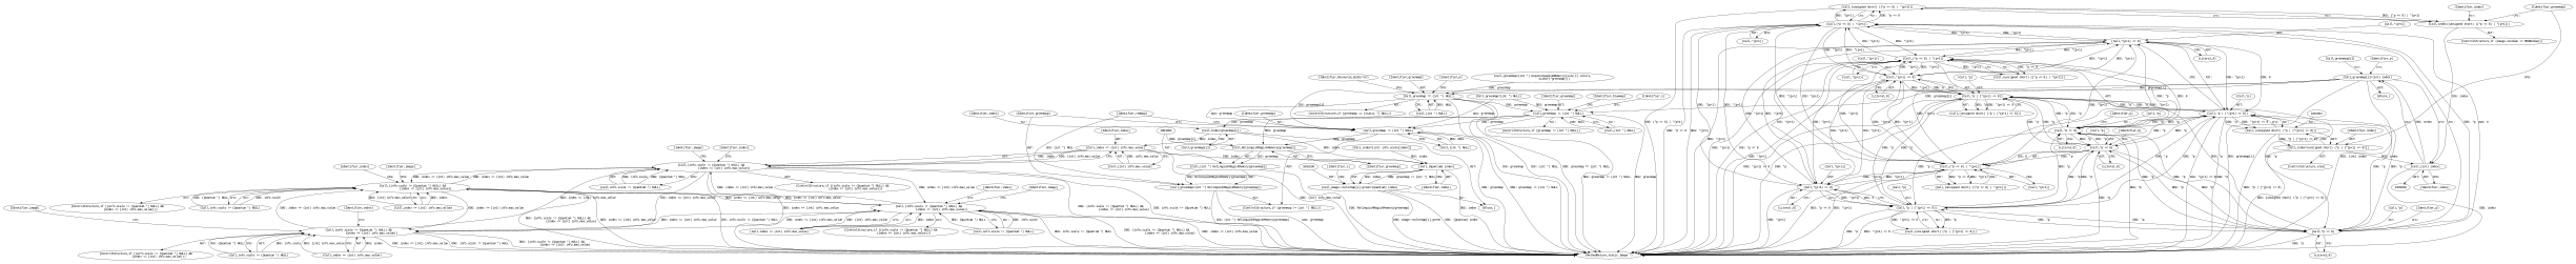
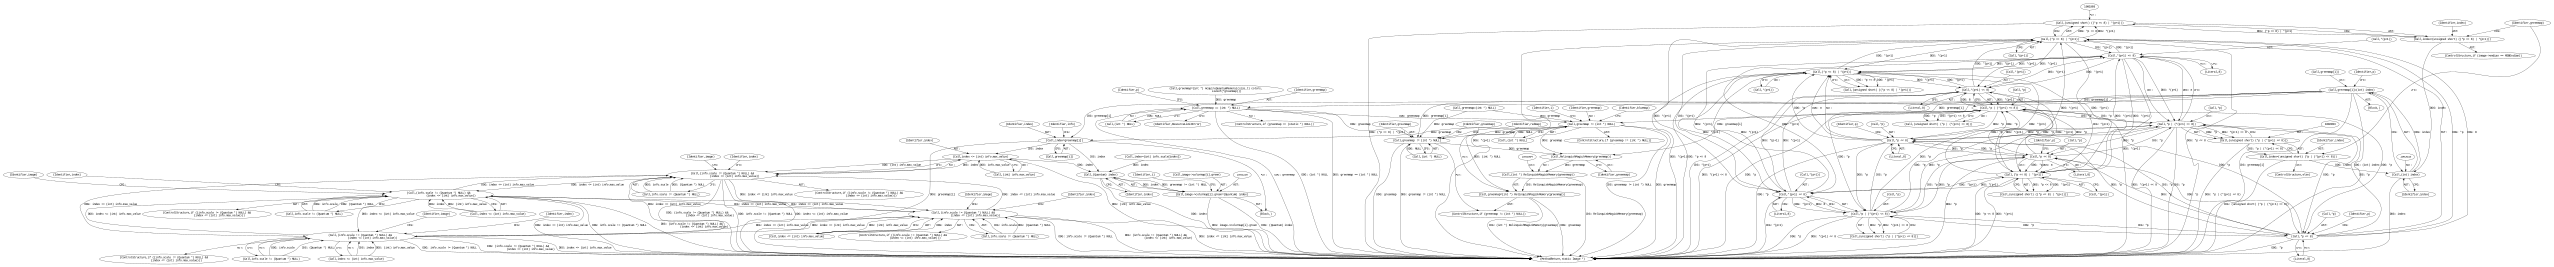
  digraph {
    fontname="Liberation Mono"
    node [fontname="Liberation Mono"]
    edge [fontname="Liberation Mono"]
    n1 [label="(Call,greenmap[i]=(int) index)"]
    n2 [label="(Call,(int) index)"]
    n3 [label="(Call,greenmap == (int *) NULL)"]
    n4 [label="(Call,greenmap != (int *) NULL)"]
    n5 [label="(Call,index=greenmap[i])"]
    n6 [label="(Call,greenmap != (int *) NULL)"]
    n7 [label="(Call,RelinquishMagickMemory(greenmap))"]
    n8 [label="(Block,)"]
    n9 [label="(MethodReturn,static Image *)"]
    n10 [label="(Identifier,index)"]
    n11 [label="(ControlStructure,if (greenmap == (static *) NULL))"]
    n12 [label="(Call,(int *) NULL)"]
    n13 [label="(ControlStructure,if (greenmap != (int *) NULL))"]
    n14 [label="(Call,(int *) NULL)"]
    n15 [label="(Call,index <= (int) info.max_value)"]
    n16 [label="(Call,(Quantum) index)"]
    n17 [label="(Call,greenmap[i])"]
    n18 [label="(Block,)"]
    n19 [label="(ControlStructure,if (greenmap != (int *) NULL))"]
    n20 [label="(Call,(int *) NULL)"]
    n21 [label="(Call,(int *) RelinquishMagickMemory(greenmap))"]
    n22 [label="(Identifier,greenmap)"]
    n23 [label="(Call,index=(unsigned short) ((*p << 8) | *(p+1)))"]
    n24 [label="(Call,(unsigned short) ((*p << 8) | *(p+1)))"]
    n25 [label="(ControlStructure,if (image->endian == MSBEndian))"]
    n26 [label="(Call,(*p << 8) | *(p+1))"]
    n27 [label="(Call,*(p+1) << 8)"]
    n28 [label="(Call,(*p << 8) | *(p+1))"]
    n29 [label="(Call,*(p+1) << 8)"]
    n30 [label="(Call,(*p << 8) | *(p+1))"]
    n31 [label="(Call,*(p+1) << 8)"]
    n32 [label="(Call,*(p+1))"]
    n33 [label="(Call,*p | (*(p+1) << 8))"]
    n34 [label="(Literal,8)"]
    n35 [label="(Call,(unsigned short) ((*p << 8) | *(p+1)))"]
    n36 [label="(Call,*(p+1))"]
    n37 [label="(Call,*p | (*(p+1) << 8))"]
    n38 [label="(Literal,8)"]
    n39 [label="(Call,*(p+1))"]
    n40 [label="(Call,(unsigned short) ((*p << 8) | *(p+1)))"]
    n41 [label="(Call,*p | (*(p+1) << 8))"]
    n42 [label="(Literal,8)"]
    n43 [label="(Call,*p << 8)"]
    n44 [label="(Call,*p << 8)"]
    n45 [label="(Call,*p << 8)"]
    n46 [label="(Literal,8)"]
    n47 [label="(Call,(unsigned short) (*p | (*(p+1) << 8)))"]
    n48 [label="(Call,(unsigned short) (*p | (*(p+1) << 8)))"]
    n49 [label="(Literal,8)"]
    n50 [label="(Literal,8)"]
    n51 [label="(Call,(unsigned short) (*p | (*(p+1) << 8)))"]
    n52 [label="(Call,index=(unsigned short) (*p | (*(p+1) << 8)))"]
    n53 [label="(ControlStructure,else)"]
    n54 [label="(Call,(info.scale != (Quantum *) NULL) &&\n                (index <= (int) info.max_value))"]
    n55 [label="(Call,(int) info.max_value)"]
    n56 [label="(Call,image->colormap[i].green=(Quantum) index)"]
    n57 [label="(Identifier,index)"]
    n58 [label="(Call,(info.scale != (Quantum *) NULL) &&\n                (index <= (int) info.max_value))"]
    n59 [label="(Call,(info.scale != (Quantum *) NULL) &&\n                (index <= (int) info.max_value))"]
    n60 [label="(Call,(info.scale != (Quantum *) NULL) &&\n                (index <= (int) info.max_value))"]
    n61 [label="(ControlStructure,if ((info.scale != (Quantum *) NULL) &&\n                (index <= (int) info.max_value)))"]
    n62 [label="(Call,info.scale != (Quantum *) NULL)"]
    n63 [label="(Call,info.scale != (Quantum *) NULL)"]
    n64 [label="(Call,index <= (int) info.max_value)"]
    n65 [label="(ControlStructure,if ((info.scale != (Quantum *) NULL) &&\n                (index <= (int) info.max_value)))"]
    n66 [label="(Call,info.scale != (Quantum *) NULL)"]
    n67 [label="(ControlStructure,if ((info.scale != (Quantum *) NULL) &&\n                (index <= (int) info.max_value)))"]
    n68 [label="(Call,index <= (int) info.max_value)"]
    n69 [label="(ControlStructure,if ((info.scale != (Quantum *) NULL) &&\n                (index <= (int) info.max_value)))"]
    n70 [label="(Call,info.scale != (Quantum *) NULL)"]
    n71 [label="(Call,index <= (int) info.max_value)"]
    n72 [label="(Call,greenmap=(int *) RelinquishMagickMemory(greenmap))"]
    n73 [label="(Call,*(p+1))"]
    n74 [label="(Call,*p)"]
    n75 [label="(Call,greenmap=(int *) NULL)"]
    n76 [label="(Identifier,greenmap)"]
    n77 [label="(Identifier,index)"]
    n78 [label="(Identifier,p)"]
    n79 [label="(Call,greenmap[i])"]
    n80 [label="(Identifier,greenmap)"]
    n81 [label="(Identifier,image)"]
+   n82 [label="(Identifier,info)"]
    n83 [label="(Call,greenmap=(int *) AcquireQuantumMemory((size_t) colors,\n              sizeof(*greenmap)))"]
    n84 [label="(Identifier,index)"]
    n85 [label="(Identifier,image)"]
    n86 [label="(Identifier,index)"]
    n87 [label="(Identifier,image)"]
    n88 [label="(Call,index=(int) info.scale[index])"]
    n89 [label="(Identifier,ResourceLimitError)"]
    n90 [label="(Identifier,index)"]
    n91 [label="(Call,*p)"]
    n92 [label="(Identifier,greenmap)"]
    n93 [label="(Call,*p)"]
    n94 [label="(Identifier,index)"]
    n95 [label="(Identifier,p)"]
    n96 [label="(Call,*p)"]
    n97 [label="(Identifier,i)"]
    n98 [label="(Call,*(p+1))"]
    n99 [label="(Identifier,greenmap)"]
    n100 [label="(Identifier,p)"]
    n101 [label="(Call,*p)"]
    n102 [label="(Identifier,bluemap)"]
    n103 [label="(Identifier,redmap)"]
    n104 [label="(Identifier,greenmap)"]
    n105 [label="(Call,*p)"]
    n106 [label="(Identifier,index)"]
    n107 [label="(Identifier,p)"]
    n108 [label="(Identifier,i)"]
    n109 [label="(Identifier,index)"]
    n110 [label="(Identifier,image)"]
    n111 [label="(Identifier,p)"]
+   n112 [label="(Call,image->colormap[i].green)"]
    n113 [label="(Identifier,index)"]
    n114 [label="(Call,*(p+1))"]
    1002018
+   1001989
    1002003
    1003230
    1003994
    n1 -> n2 [label="CFG: "]
    n1 -> n3 [label="DDG: greenmap[i]"]
    n1 -> n4 [label="DDG: greenmap[i]"]
+   n1 -> n5 [label="DDG: greenmap[i]"]
    n1 -> n6 [label="DDG: greenmap[i]"]
-   1003994 -> n7 [label="DDG: greenmap[i]"]
+   n1 -> n7 [label="DDG: greenmap[i]"]
    n1 -> n8 [label="AST: "]
    n1 -> n9 [label="DDG: greenmap[i]"]
    n1 -> n9 [label="DDG: (int) index"]
    n2 -> n1 [label="AST: "]
    n2 -> n1 [label="DDG: index"]
    n2 -> n9 [label="DDG: index"]
    n2 -> n10 [label="CFG: "]
    n3 -> n4 [label="DDG: greenmap"]
    n3 -> n6 [label="DDG: greenmap"]
    n3 -> n9 [label="DDG: greenmap"]
    n3 -> n9 [label="DDG: (int *) NULL"]
    n3 -> n9 [label="DDG: greenmap == (int *) NULL"]
    n3 -> n11 [label="AST: "]
    n3 -> n12 [label="CFG: "]
    n4 -> n5 [label="DDG: greenmap"]
    n4 -> n6 [label="DDG: greenmap"]
    n4 -> n7 [label="DDG: greenmap"]
    n4 -> n9 [label="DDG: greenmap != (int *) NULL"]
    n4 -> n9 [label="DDG: greenmap"]
    n4 -> n13 [label="AST: "]
    n4 -> n14 [label="CFG: "]
+   n5 -> n9 [label="DDG: greenmap[i]"]
    n5 -> n15 [label="DDG: index"]
    n5 -> n16 [label="DDG: index"]
    n5 -> n17 [label="CFG: "]
    n5 -> n18 [label="AST: "]
    n6 -> n7 [label="DDG: greenmap"]
    n6 -> n9 [label="DDG: greenmap"]
    n6 -> n9 [label="DDG: greenmap != (int *) NULL"]
    n6 -> n19 [label="AST: "]
    n6 -> n20 [label="CFG: "]
    n7 -> n21 [label="AST: "]
    n7 -> n21 [label="DDG: greenmap"]
    n7 -> n22 [label="CFG: "]
    n10 -> n2 [label="AST: "]
    n12 -> n3 [label="AST: "]
    n12 -> n3 [label="DDG: NULL"]
    n14 -> n4 [label="AST: "]
    n14 -> n4 [label="DDG: NULL"]
    n15 -> n9 [label="DDG: (int) info.max_value"]
    n15 -> n16 [label="DDG: index"]
    n15 -> n54 [label="AST: "]
    n15 -> n54 [label="DDG: index"]
    n15 -> n54 [label="DDG: (int) info.max_value"]
    n15 -> n55 [label="CFG: "]
    n16 -> n9 [label="DDG: index"]
    n16 -> n56 [label="AST: "]
    n16 -> n56 [label="DDG: index"]
    n16 -> n57 [label="CFG: "]
    n17 -> n5 [label="AST: "]
    n20 -> n6 [label="AST: "]
    n20 -> n6 [label="DDG: NULL"]
    n21 -> n9 [label="DDG: RelinquishMagickMemory(greenmap)"]
    n21 -> n72 [label="AST: "]
    n21 -> n72 [label="DDG: RelinquishMagickMemory(greenmap)"]
    n22 -> n7 [label="AST: "]
    n23 -> n2 [label="DDG: index"]
    n23 -> n24 [label="CFG: "]
    n23 -> n25 [label="AST: "]
    n24 -> n9 [label="DDG: (*p << 8) | *(p+1)"]
    n24 -> n23 [label="AST: "]
    n24 -> n23 [label="DDG: (*p << 8) | *(p+1)"]
    n24 -> n26 [label="CFG: "]
    n26 -> n9 [label="DDG: *p << 8"]
    n26 -> n9 [label="DDG: *(p+1)"]
    n26 -> n24 [label="AST: "]
    n26 -> n24 [label="DDG: *p << 8"]
    n26 -> n24 [label="DDG: *(p+1)"]
    n26 -> n27 [label="DDG: *(p+1)"]
    n26 -> n28 [label="DDG: *(p+1)"]
    n26 -> n29 [label="DDG: *(p+1)"]
    n26 -> n30 [label="DDG: *(p+1)"]
    n26 -> n31 [label="DDG: *(p+1)"]
    n26 -> n32 [label="CFG: "]
    n27 -> n9 [label="DDG: *(p+1)"]
    n27 -> n26 [label="DDG: *(p+1)"]
    n27 -> n28 [label="DDG: *(p+1)"]
    n27 -> n29 [label="DDG: *(p+1)"]
    n27 -> n30 [label="DDG: *(p+1)"]
    n27 -> n31 [label="DDG: *(p+1)"]
    n27 -> n33 [label="AST: "]
    n27 -> n33 [label="DDG: *(p+1)"]
    n27 -> n33 [label="DDG: 8"]
    n27 -> n34 [label="CFG: "]
    n28 -> n9 [label="DDG: *(p+1)"]
    n28 -> n9 [label="DDG: *p << 8"]
    n28 -> n26 [label="DDG: *(p+1)"]
    n28 -> n27 [label="DDG: *(p+1)"]
    n28 -> n29 [label="DDG: *(p+1)"]
    n28 -> n30 [label="DDG: *(p+1)"]
    n28 -> n31 [label="DDG: *(p+1)"]
    n28 -> n35 [label="AST: "]
    n28 -> n35 [label="DDG: *p << 8"]
    n28 -> n35 [label="DDG: *(p+1)"]
    n28 -> n36 [label="CFG: "]
    n29 -> n9 [label="DDG: *(p+1)"]
    n29 -> n26 [label="DDG: *(p+1)"]
    n29 -> n27 [label="DDG: *(p+1)"]
    n29 -> n28 [label="DDG: *(p+1)"]
    n29 -> n30 [label="DDG: *(p+1)"]
    n29 -> n31 [label="DDG: *(p+1)"]
    n29 -> n37 [label="AST: "]
    n29 -> n37 [label="DDG: *(p+1)"]
    n29 -> n37 [label="DDG: 8"]
    n29 -> n38 [label="CFG: "]
    n30 -> n9 [label="DDG: *p << 8"]
    n30 -> n9 [label="DDG: *(p+1)"]
    n30 -> n26 [label="DDG: *(p+1)"]
    n30 -> n27 [label="DDG: *(p+1)"]
    n30 -> n28 [label="DDG: *(p+1)"]
    n30 -> n29 [label="DDG: *(p+1)"]
    n30 -> n31 [label="DDG: *(p+1)"]
    n30 -> n39 [label="CFG: "]
    n30 -> n40 [label="AST: "]
    n30 -> n40 [label="DDG: *p << 8"]
    n30 -> n40 [label="DDG: *(p+1)"]
    n31 -> n9 [label="DDG: *(p+1)"]
    n31 -> n26 [label="DDG: *(p+1)"]
    n31 -> n27 [label="DDG: *(p+1)"]
    n31 -> n28 [label="DDG: *(p+1)"]
    n31 -> n29 [label="DDG: *(p+1)"]
    n31 -> n30 [label="DDG: *(p+1)"]
    n31 -> n41 [label="AST: "]
    n31 -> n41 [label="DDG: *(p+1)"]
    n31 -> n41 [label="DDG: 8"]
    n31 -> n42 [label="CFG: "]
    n32 -> n26 [label="AST: "]
    n33 -> n9 [label="DDG: *(p+1) << 8"]
    n33 -> n9 [label="DDG: *p"]
    n33 -> n27 [label="CFG: "]
    n33 -> n37 [label="DDG: *p"]
    n33 -> n41 [label="DDG: *p"]
    n33 -> n43 [label="DDG: *p"]
    n33 -> n44 [label="DDG: *p"]
    n33 -> n45 [label="DDG: *p"]
    n33 -> n51 [label="AST: "]
    n33 -> n51 [label="DDG: *p"]
    n33 -> n51 [label="DDG: *(p+1) << 8"]
    n34 -> n27 [label="AST: "]
    n35 -> n28 [label="CFG: "]
    n36 -> n28 [label="AST: "]
    n37 -> n9 [label="DDG: *(p+1) << 8"]
    n37 -> n9 [label="DDG: *p"]
    n37 -> n29 [label="CFG: "]
    n37 -> n33 [label="DDG: *p"]
    n37 -> n41 [label="DDG: *p"]
    n37 -> n43 [label="DDG: *p"]
    n37 -> n44 [label="DDG: *p"]
    n37 -> n45 [label="DDG: *p"]
    n37 -> n48 [label="AST: "]
    n37 -> n48 [label="DDG: *p"]
    n37 -> n48 [label="DDG: *(p+1) << 8"]
    n38 -> n29 [label="AST: "]
    n39 -> n30 [label="AST: "]
    n40 -> n30 [label="CFG: "]
    n41 -> n9 [label="DDG: *p"]
    n41 -> n9 [label="DDG: *(p+1) << 8"]
    n41 -> n31 [label="CFG: "]
    n41 -> n33 [label="DDG: *p"]
    n41 -> n37 [label="DDG: *p"]
    n41 -> n43 [label="DDG: *p"]
    n41 -> n44 [label="DDG: *p"]
    n41 -> n45 [label="DDG: *p"]
    n41 -> n47 [label="AST: "]
    n41 -> n47 [label="DDG: *p"]
    n41 -> n47 [label="DDG: *(p+1) << 8"]
    n42 -> n31 [label="AST: "]
    n43 -> n9 [label="DDG: *p"]
    n43 -> n26 [label="AST: "]
    n43 -> n26 [label="DDG: *p"]
    n43 -> n26 [label="DDG: 8"]
    n43 -> n33 [label="DDG: *p"]
    n43 -> n37 [label="DDG: *p"]
    n43 -> n41 [label="DDG: *p"]
    n43 -> n44 [label="DDG: *p"]
    n43 -> n45 [label="DDG: *p"]
    n43 -> n46 [label="CFG: "]
    n44 -> n9 [label="DDG: *p"]
    n44 -> n30 [label="AST: "]
    n44 -> n30 [label="DDG: *p"]
    n44 -> n30 [label="DDG: 8"]
    n44 -> n33 [label="DDG: *p"]
    n44 -> n37 [label="DDG: *p"]
    n44 -> n41 [label="DDG: *p"]
    n44 -> n43 [label="DDG: *p"]
    n44 -> n45 [label="DDG: *p"]
    n44 -> n49 [label="CFG: "]
    n45 -> n9 [label="DDG: *p"]
    n45 -> n28 [label="AST: "]
    n45 -> n28 [label="DDG: *p"]
    n45 -> n28 [label="DDG: 8"]
    n45 -> n33 [label="DDG: *p"]
    n45 -> n37 [label="DDG: *p"]
    n45 -> n41 [label="DDG: *p"]
    n45 -> n43 [label="DDG: *p"]
    n45 -> n44 [label="DDG: *p"]
    n45 -> n50 [label="CFG: "]
    n46 -> n43 [label="AST: "]
    n47 -> n41 [label="CFG: "]
    n48 -> n37 [label="CFG: "]
    n49 -> n44 [label="AST: "]
    n50 -> n45 [label="AST: "]
    n51 -> n9 [label="DDG: *p | (*(p+1) << 8)"]
    n51 -> n33 [label="CFG: "]
    n51 -> n52 [label="AST: "]
    n51 -> n52 [label="DDG: *p | (*(p+1) << 8)"]
    n52 -> n2 [label="DDG: index"]
    n52 -> n9 [label="DDG: (unsigned short) (*p | (*(p+1) << 8))"]
    n52 -> n51 [label="CFG: "]
    n52 -> n53 [label="AST: "]
    n54 -> n9 [label="DDG: (info.scale != (Quantum *) NULL) &&\n                (index <= (int) info.max_value)"]
    n54 -> n9 [label="DDG: info.scale != (Quantum *) NULL"]
    n54 -> n9 [label="DDG: index <= (int) info.max_value"]
    n54 -> n15 [label="CFG: "]
    n54 -> n58 [label="DDG: index <= (int) info.max_value"]
    n54 -> n59 [label="DDG: index <= (int) info.max_value"]
    n54 -> n60 [label="DDG: index <= (int) info.max_value"]
    n54 -> n61 [label="AST: "]
    n54 -> n62 [label="CFG: "]
    n55 -> n15 [label="AST: "]
    n55 -> n15 [label="DDG: info.max_value"]
    n56 -> n9 [label="DDG: image->colormap[i].green"]
    n56 -> n9 [label="DDG: (Quantum) index"]
    n56 -> n16 [label="DDG: greenmap != (int *) NULL"]
    n56 -> n18 [label="AST: "]
    n57 -> n16 [label="AST: "]
    n58 -> n9 [label="DDG: index <= (int) info.max_value"]
    n58 -> n9 [label="DDG: info.scale != (Quantum *) NULL"]
    n58 -> n9 [label="DDG: (info.scale != (Quantum *) NULL) &&\n                (index <= (int) info.max_value)"]
    n58 -> n54 [label="DDG: index <= (int) info.max_value"]
    n58 -> n59 [label="DDG: index <= (int) info.max_value"]
    n58 -> n60 [label="DDG: index <= (int) info.max_value"]
    n58 -> n63 [label="CFG: "]
    n58 -> n64 [label="CFG: "]
    n58 -> n65 [label="AST: "]
    n59 -> n9 [label="DDG: info.scale != (Quantum *) NULL"]
    n59 -> n9 [label="DDG: (info.scale != (Quantum *) NULL) &&\n                (index <= (int) info.max_value)"]
    n59 -> n9 [label="DDG: index <= (int) info.max_value"]
    n59 -> n54 [label="DDG: index <= (int) info.max_value"]
    n59 -> n58 [label="DDG: index <= (int) info.max_value"]
    n59 -> n60 [label="DDG: index <= (int) info.max_value"]
    n59 -> n66 [label="CFG: "]
    n59 -> n67 [label="AST: "]
    n59 -> n68 [label="CFG: "]
    n60 -> n9 [label="DDG: (info.scale != (Quantum *) NULL) &&\n                (index <= (int) info.max_value)"]
    n60 -> n9 [label="DDG: index <= (int) info.max_value"]
    n60 -> n9 [label="DDG: info.scale != (Quantum *) NULL"]
    n60 -> n54 [label="DDG: index <= (int) info.max_value"]
    n60 -> n58 [label="DDG: index <= (int) info.max_value"]
    n60 -> n59 [label="DDG: index <= (int) info.max_value"]
    n60 -> n69 [label="AST: "]
    n60 -> n70 [label="CFG: "]
    n60 -> n71 [label="CFG: "]
    n62 -> n54 [label="AST: "]
    n62 -> n54 [label="DDG: info.scale"]
    n62 -> n54 [label="DDG: (Quantum *) NULL"]
    n63 -> n58 [label="AST: "]
    n63 -> n58 [label="DDG: info.scale"]
    n63 -> n58 [label="DDG: (Quantum *) NULL"]
    n64 -> n58 [label="AST: "]
    n64 -> n58 [label="DDG: index"]
    n64 -> n58 [label="DDG: (int) info.max_value"]
    n66 -> n59 [label="AST: "]
    n66 -> n59 [label="DDG: info.scale"]
    n66 -> n59 [label="DDG: (Quantum *) NULL"]
    n68 -> n59 [label="AST: "]
    n68 -> n59 [label="DDG: index"]
    n68 -> n59 [label="DDG: (int) info.max_value"]
    n70 -> n60 [label="AST: "]
    n70 -> n60 [label="DDG: info.scale"]
    n70 -> n60 [label="DDG: (Quantum *) NULL"]
    n71 -> n60 [label="AST: "]
    n71 -> n60 [label="DDG: index"]
    n71 -> n60 [label="DDG: (int) info.max_value"]
    n72 -> n9 [label="DDG: (int *) RelinquishMagickMemory(greenmap)"]
    n72 -> n9 [label="DDG: greenmap"]
    n72 -> n19 [label="AST: "]
    n73 -> n31 [label="AST: "]
    n74 -> n43 [label="AST: "]
    n75 -> n4 [label="DDG: greenmap"]
    n75 -> n6 [label="DDG: greenmap"]
    n76 -> n4 [label="AST: "]
    n77 -> n15 [label="AST: "]
    n78 -> n44 [label="CFG: "]
    n79 -> n1 [label="AST: "]
    n80 -> n23 [label="CFG: "]
    n80 -> n52 [label="CFG: "]
    n81 -> n60 [label="CFG: "]
+   n82 -> n5 [label="CFG: "]
    n83 -> n3 [label="DDG: greenmap"]
    n84 -> n52 [label="AST: "]
    n85 -> n54 [label="CFG: "]
    n86 -> n59 [label="CFG: "]
    n87 -> n58 [label="CFG: "]
    n88 -> n16 [label="DDG: index"]
-   n89 -> n3 [label="CFG: "]
+   n3 -> n89 [label="CFG: "]
    n90 -> n23 [label="AST: "]
    n91 -> n44 [label="AST: "]
    n92 -> n6 [label="CFG: "]
    n92 -> n72 [label="AST: "]
    n93 -> n33 [label="AST: "]
    n94 -> n54 [label="CFG: "]
    n95 -> n45 [label="CFG: "]
    n96 -> n45 [label="AST: "]
    n97 -> n56 [label="CFG: "]
    n98 -> n27 [label="AST: "]
    n99 -> n3 [label="AST: "]
    n100 -> n43 [label="CFG: "]
    n101 -> n41 [label="AST: "]
    n102 -> n4 [label="CFG: "]
    n103 -> n6 [label="CFG: "]
    n103 -> n72 [label="DDG: (int *) NULL"]
    n104 -> n6 [label="AST: "]
    n105 -> n37 [label="AST: "]
    n106 -> n58 [label="CFG: "]
    n107 -> n1 [label="CFG: "]
    n108 -> n4 [label="CFG: "]
    n109 -> n5 [label="AST: "]
    n110 -> n59 [label="CFG: "]
    n111 -> n3 [label="CFG: "]
+   n112 -> n56 [label="AST: "]
    n113 -> n60 [label="CFG: "]
    n114 -> n29 [label="AST: "]
-   n2 -> 1002018 [label="AST: "]
+   1002018 -> n2 [label="AST: "]
+   1001989 -> n24 [label="AST: "]
    1002003 -> n51 [label="AST: "]
    1003230 -> n56 [label="AST: "]
    1003994 -> n21 [label="AST: "]
  }
